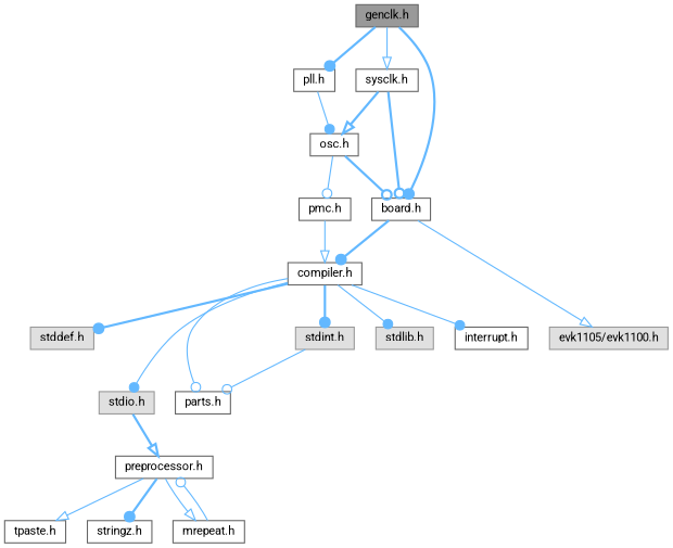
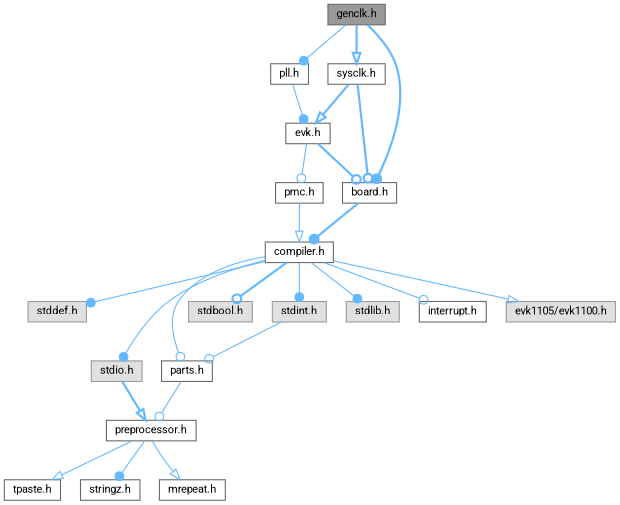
  digraph {
    fontname=Roboto
    node [color=grey40 fillcolor=white fontname=Roboto fontsize=10 shape=box style=filled]
    edge [arrowhead=dot color=steelblue1 fontname=Roboto fontsize=10 labelfontname=FreeSans labelfontsize=10 style=bold]
    n1 [color=gray40 fillcolor=grey60 fontcolor=black height=0.2 label="genclk.h" width=0.4]
    n2 [height=0.2 label="pll.h" width=0.4]
    n3 [height=0.2 label="sysclk.h" width=0.4]
    n4 [height=0.2 label="board.h" width=0.4]
-   n5 [height=0.2 label="osc.h" width=0.4]
+   n5 [height=0.2 label="evk.h" width=0.4]
    n6 [height=0.2 label="pmc.h" width=0.4]
    n7 [height=0.2 label="compiler.h" width=0.4]
    n8 [color=grey60 fillcolor="#E0E0E0" height=0.2 label="evk1105/evk1100.h" width=0.4]
    n9 [color=grey60 fillcolor="#E0E0E0" height=0.2 label="stddef.h" width=0.4]
    n10 [height=0.2 label="parts.h" width=0.4]
    n11 [color=grey60 fillcolor="#E0E0E0" height=0.2 label="stdio.h" width=0.4]
+   n12 [color=grey60 fillcolor="#E0E0E0" height=0.2 label="stdbool.h" width=0.4]
    n13 [color=grey60 fillcolor="#E0E0E0" height=0.2 label="stdint.h" width=0.4]
    n14 [color=grey60 fillcolor="#E0E0E0" height=0.2 label="stdlib.h" width=0.4]
    n15 [height=0.2 label="interrupt.h" width=0.4]
    n16 [height=0.2 label="preprocessor.h" width=0.4]
    n17 [height=0.2 label="tpaste.h" width=0.4]
    n18 [height=0.2 label="stringz.h" width=0.4]
    n19 [height=0.2 label="mrepeat.h" width=0.4]
-   n1 -> n2
-   n1 -> n3 [arrowhead=onormal style=solid]
+   n1 -> n2 [style=solid]
+   n1 -> n3 [arrowhead=onormal]
    n1 -> n4
    n2 -> n5 [style=solid]
    n3 -> n4 [arrowhead=odot]
    n3 -> n5 [arrowhead=onormal]
    n4 -> n7
-   n4 -> n8 [arrowhead=onormal style=solid]
+   n7 -> n8 [arrowhead=onormal style=solid]
    n5 -> n4 [arrowhead=odot]
    n5 -> n6 [arrowhead=odot style=solid]
    n6 -> n7 [arrowhead=onormal style=solid]
-   n7 -> n9
+   n7 -> n9 [style=solid]
    n7 -> n10 [arrowhead=odot style=solid]
    n7 -> n11 [style=solid]
-   n7 -> n13
+   n7 -> n12 [arrowhead=odot]
+   n7 -> n13 [style=solid]
    n7 -> n14 [style=solid]
-   n7 -> n15 [style=solid]
+   n7 -> n15 [arrowhead=odot style=solid]
    n11 -> n16 [arrowhead=onormal]
    n13 -> n10 [arrowhead=odot style=solid]
    n16 -> n17 [arrowhead=onormal style=solid]
-   n16 -> n18
+   n16 -> n18 [style=solid]
    n16 -> n19 [arrowhead=onormal style=solid]
-   n19 -> n16 [arrowhead=odot style=solid]
+   n10 -> n16 [arrowhead=odot style=solid]
  }
